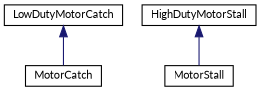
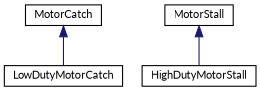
  digraph {
    fontname=Lato
    rankdir=TB
    node [color=black fillcolor=white fontname=Lato fontsize=10 shape=record style=filled]
    edge [color=midnightblue dir=back fontname=Lato fontsize=10 labelfontname=Helvetica labelfontsize=10 style=solid]
    n1 [height=0.2 label=MotorCatch width=0.4]
    n2 [height=0.2 label=LowDutyMotorCatch width=0.4]
    n3 [height=0.2 label=MotorStall width=0.4]
    n4 [height=0.2 label=HighDutyMotorStall width=0.4]
-   n2 -> n1
-   n4 -> n3
+   n1 -> n2
+   n3 -> n4
  }
